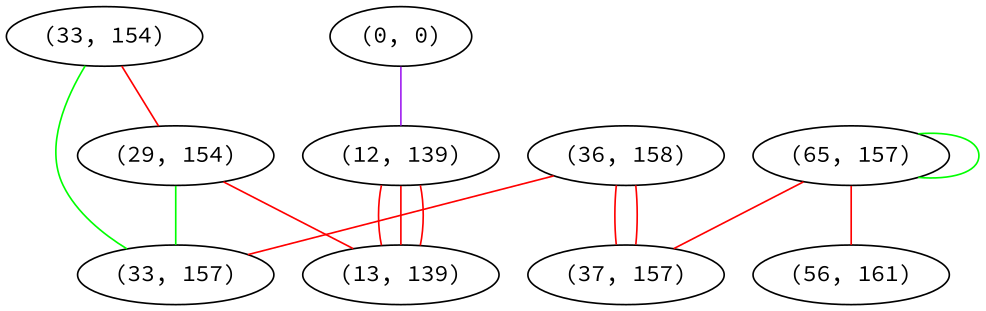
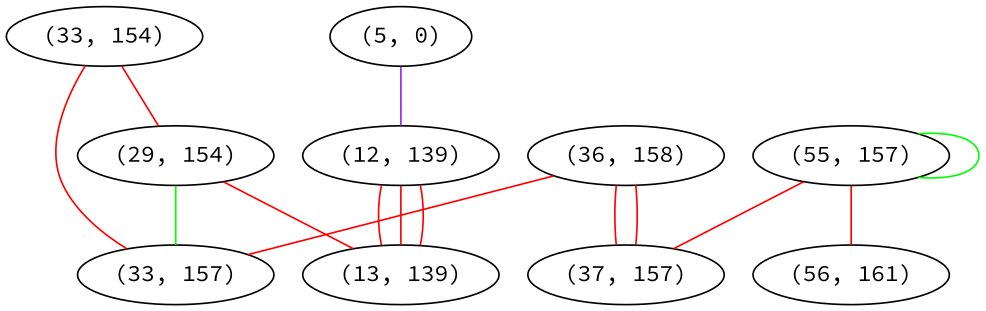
  graph {
    fontname="Source Code Pro"
    node [fontname="Source Code Pro"]
    edge [color=red fontname="Source Code Pro" weight=1]
    n1 [label="(36, 158)"]
    "(33, 157)"
    "(37, 157)"
-   "(0, 0)"
+   "(0, 0)" [label="(5, 0)"]
    "(12, 139)"
    "(13, 139)"
    "(33, 154)"
    "(29, 154)"
-   "(55, 157)" [label="(65, 157)"]
+   "(55, 157)"
    n10 [label="(56, 161)"]
    n1 -- "(33, 157)"
    n1 -- "(37, 157)"
    n1 -- "(37, 157)"
    "(0, 0)" -- "(12, 139)" [color=purple weight=4]
    "(12, 139)" -- "(13, 139)"
    "(12, 139)" -- "(13, 139)"
    "(12, 139)" -- "(13, 139)"
-   "(33, 154)" -- "(33, 157)" [color=green]
+   "(33, 154)" -- "(33, 157)"
    "(33, 154)" -- "(29, 154)"
    "(29, 154)" -- "(33, 157)" [color=green weight=2]
    "(29, 154)" -- "(13, 139)"
    "(55, 157)" -- "(37, 157)"
    "(55, 157)" -- "(55, 157)" [color=green weight=2]
    "(55, 157)" -- n10
  }
